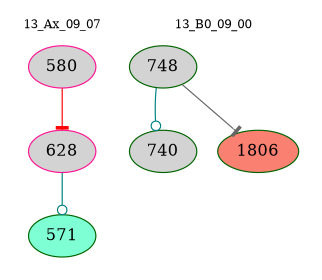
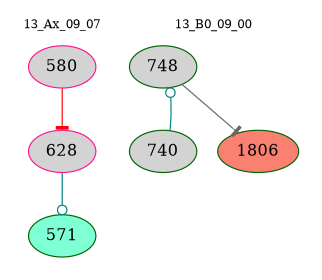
  digraph {
    node [color=darkgreen fillcolor=lightgrey style=filled]
    edge [arrowhead=tee color=teal]
    n1 [color=deeppink label=580]
    n2 [color=deeppink label=628]
    n3 [fillcolor=aquamarine label=571]
    n4 [label=748]
    n5 [label=740]
    n6 [fillcolor=salmon label=1806]
    subgraph cluster_1 {
      color=white
      fontsize=10
      label="13_Ax_09_07"
      n1
      n2
      n3
    }
    subgraph cluster_2 {
      color=white
      fontsize=10
      label="13_B0_09_00"
      n4
      n5
      n6
    }
    n1 -> n2 [color=red]
    n2 -> n3 [arrowhead=odot]
-   n4 -> n5 [arrowhead=odot]
+   n5 -> n4 [arrowhead=odot]
    n4 -> n6 [color=gray40]
  }
